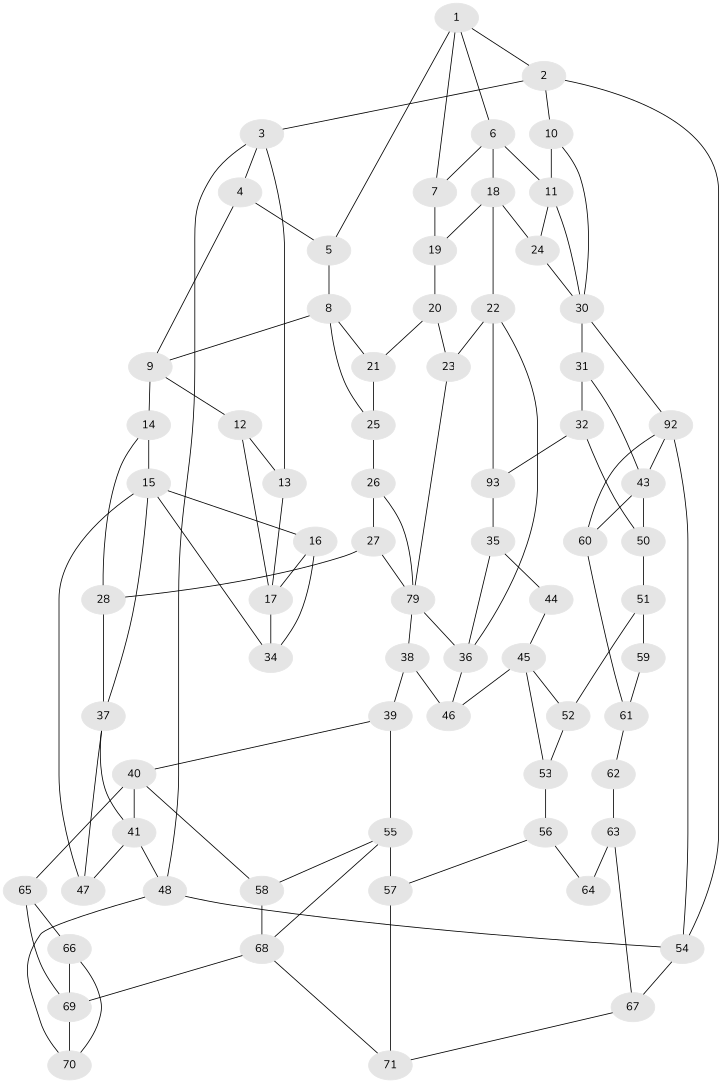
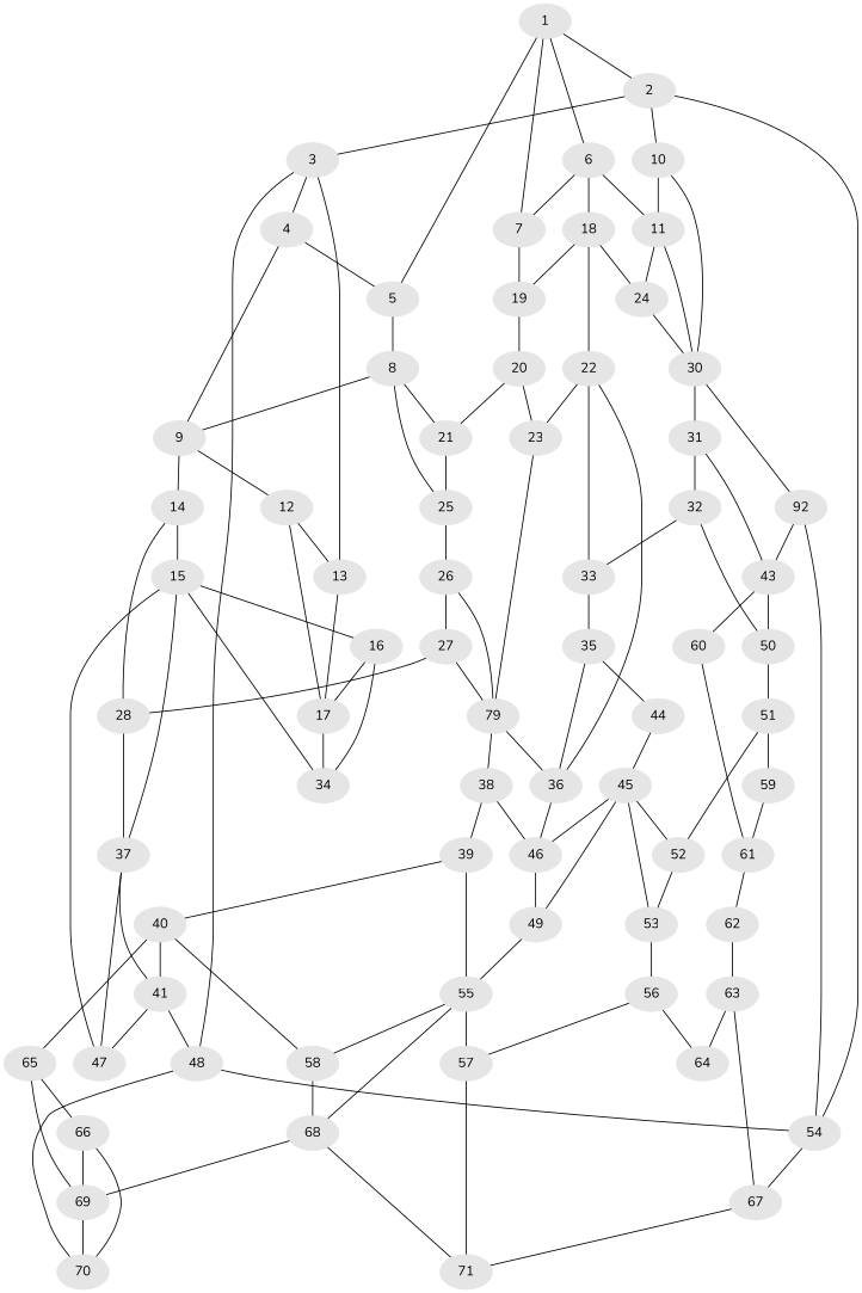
  graph {
    fontname=Nunito
    node [color=gray90 fontname=Nunito style=filled]
    edge [fontname=Nunito weight=1.0]
    1
    2
    5
    6
    7
    3
    10
    54
    8
    11
    18
    19
    4
    13
    48
    30
    67
    9
    17
    70
    12
    14
    21
    25
    24
    22
    20
    26
    15
    28
    31
    n32 [label=92]
    34
    16
    37
    47
    41
    23
-   33 [label=93]
+   33
    36
    n41 [label=79]
    35
    46
    38
    27
    39
    32
    43
    60
    50
    51
    44
    45
+   49
    40
    55
    58
    65
    57
    68
    66
    69
    61
    52
    53
    56
    59
    64
    71
    63
    62
    1 -- 2
    1 -- 5
    1 -- 6
    1 -- 7
    2 -- 3
    2 -- 10
    2 -- 54
    5 -- 8 [weight=2.0]
    6 -- 7
    6 -- 11 [weight=2.0]
    6 -- 18
    7 -- 19
    3 -- 4
    3 -- 13
    3 -- 48
    10 -- 11
    10 -- 30
    54 -- 67
    8 -- 9 [weight=2.0]
    8 -- 21
    8 -- 25
    11 -- 30 [weight=2.0]
    11 -- 24
    18 -- 19
    18 -- 24
    18 -- 22 [weight=2.0]
    19 -- 20
    4 -- 5
    4 -- 9
    13 -- 17
    48 -- 54
    48 -- 70
    30 -- 31
    30 -- n32
    67 -- 71
    9 -- 12
    9 -- 14
    17 -- 34
    12 -- 13
    12 -- 17
    14 -- 15
    14 -- 28
    21 -- 25
    25 -- 26
    24 -- 30
    22 -- 23 [weight=2.0]
    22 -- 33
    22 -- 36
    20 -- 21
    20 -- 23
    26 -- n41
    26 -- 27
    15 -- 34
    15 -- 16
    15 -- 37
    15 -- 47
    28 -- 37
    31 -- 32
    31 -- 43
    n32 -- 54
    n32 -- 43 [weight=2.0]
-   n32 -- 60
    16 -- 17
    16 -- 34
    37 -- 47
    37 -- 41
    41 -- 48
    41 -- 47
    23 -- n41
    33 -- 35
    36 -- 46
    n41 -- 36
    n41 -- 38 [weight=2.0]
    35 -- 36
    35 -- 44
+   46 -- 49
    38 -- 46 [weight=2.0]
    38 -- 39 [weight=2.0]
    27 -- 28
    27 -- n41
    39 -- 40
    39 -- 55
    32 -- 33
    32 -- 50
    43 -- 60
    43 -- 50
    60 -- 61
    50 -- 51
    51 -- 52
    51 -- 59
    44 -- 45 [weight=2.0]
    45 -- 46
+   45 -- 49
    45 -- 52
    45 -- 53
+   49 -- 55
    40 -- 41 [weight=2.0]
    40 -- 58
    40 -- 65 [weight=2.0]
    55 -- 58
    55 -- 57 [weight=2.0]
    55 -- 68
    58 -- 68
    65 -- 66 [weight=3.0]
    65 -- 69
    57 -- 71 [weight=2.0]
    68 -- 69 [weight=2.0]
    68 -- 71
    66 -- 70
    66 -- 69 [weight=2.0]
    69 -- 70
    61 -- 62
    52 -- 53
    53 -- 56
    56 -- 57
    56 -- 64
    59 -- 61
    63 -- 67
    63 -- 64 [weight=2.0]
    62 -- 63 [weight=2.0]
  }
